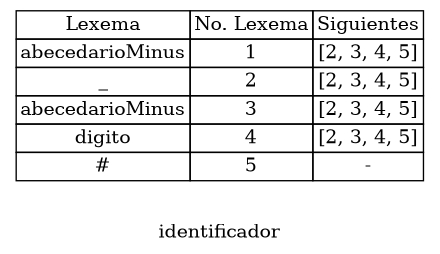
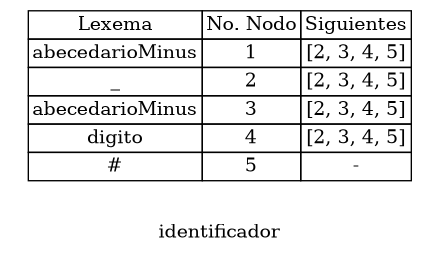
  digraph {
    label=identificador
    rankdir=TB
-   n1 [label=<         <TABLE BORDER="0" CELLBORDER="1" CELLSPACING="0">             <TR>                 <TD>Lexema</TD>                 <TD>No. Lexema</TD>                 <TD>Siguientes</TD>             </TR>             <TR>                 <TD>abecedarioMinus</TD>                 <TD>1</TD>                 <TD>[2, 3, 4, 5]</TD>             </TR>             <TR>                 <TD>_</TD>                 <TD>2</TD>                 <TD>[2, 3, 4, 5]</TD>             </TR>             <TR>                 <TD>abecedarioMinus</TD>                 <TD>3</TD>                 <TD>[2, 3, 4, 5]</TD>             </TR>             <TR>                 <TD>digito</TD>                 <TD>4</TD>                 <TD>[2, 3, 4, 5]</TD>             </TR>             <TR>                 <TD>#</TD>                 <TD>5</TD>                 <TD>-</TD>             </TR>         </TABLE>     > shape=plaintext]
+   n1 [label=<         <TABLE BORDER="0" CELLBORDER="1" CELLSPACING="0">             <TR>                 <TD>Lexema</TD>                 <TD>No. Nodo</TD>                 <TD>Siguientes</TD>             </TR>             <TR>                 <TD>abecedarioMinus</TD>                 <TD>1</TD>                 <TD>[2, 3, 4, 5]</TD>             </TR>             <TR>                 <TD>_</TD>                 <TD>2</TD>                 <TD>[2, 3, 4, 5]</TD>             </TR>             <TR>                 <TD>abecedarioMinus</TD>                 <TD>3</TD>                 <TD>[2, 3, 4, 5]</TD>             </TR>             <TR>                 <TD>digito</TD>                 <TD>4</TD>                 <TD>[2, 3, 4, 5]</TD>             </TR>             <TR>                 <TD>#</TD>                 <TD>5</TD>                 <TD>-</TD>             </TR>         </TABLE>     > shape=plaintext]
  }
